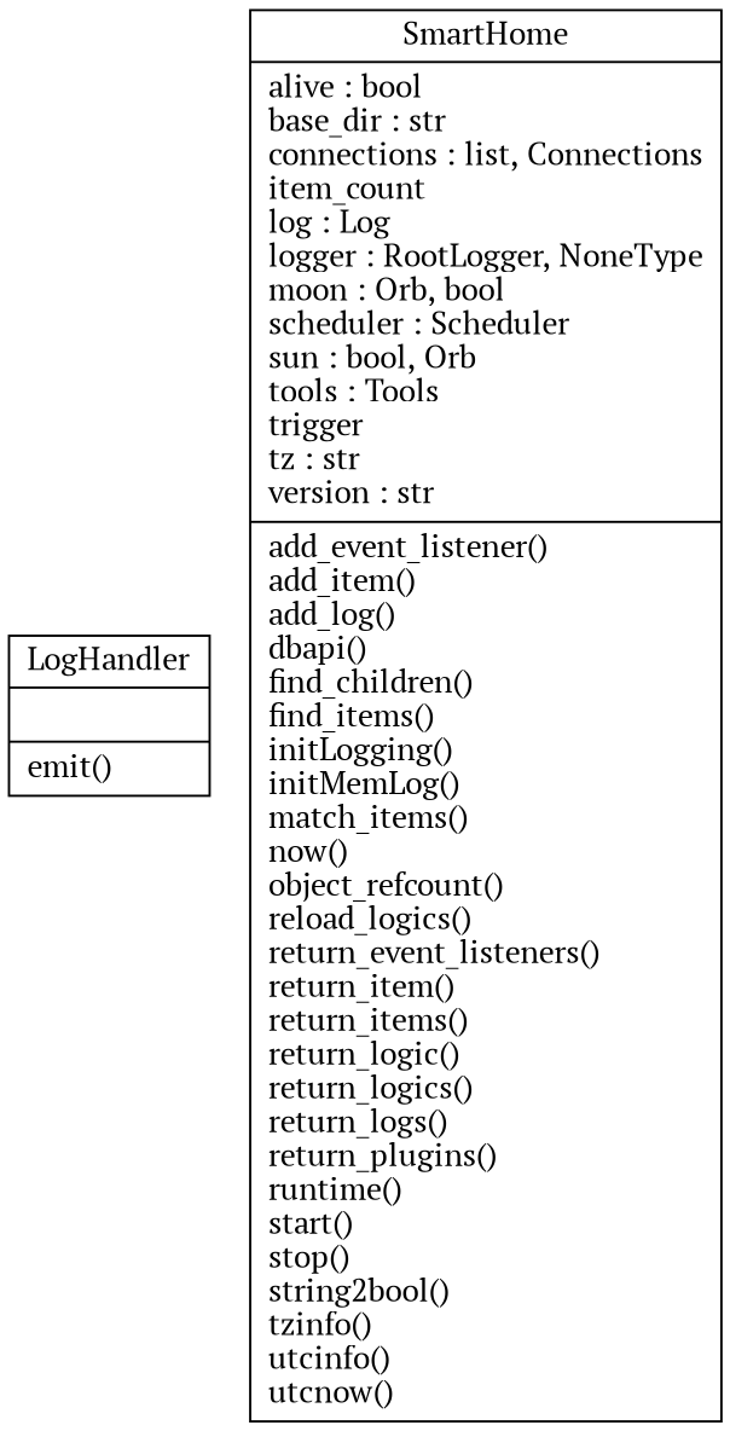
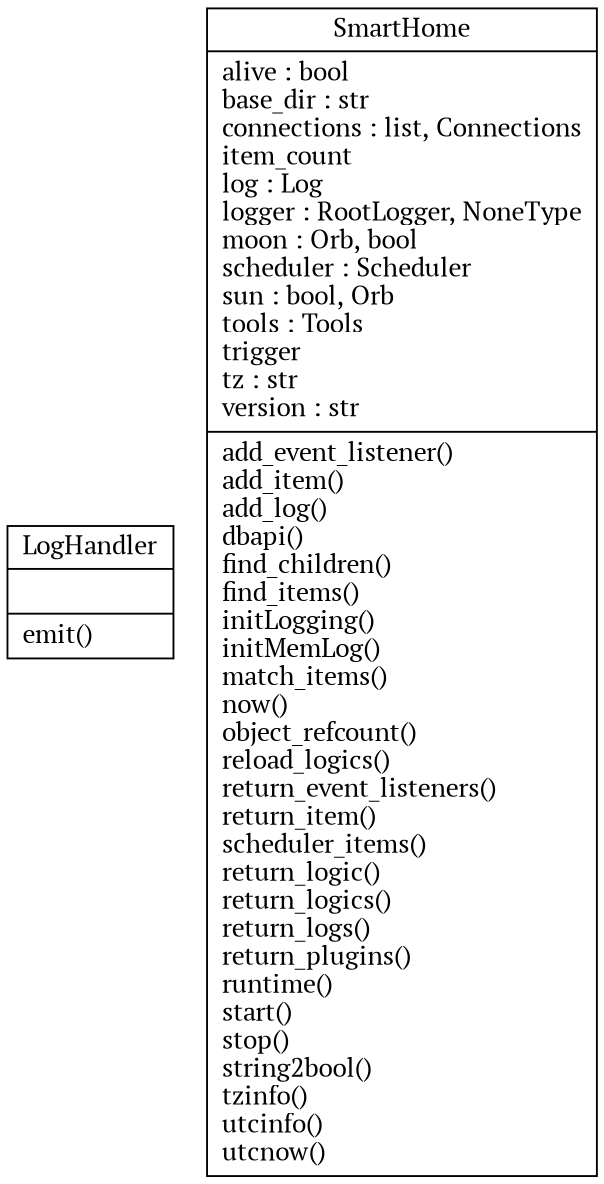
  digraph {
    rankdir=BT
    fontname="PT Serif"
    node [shape=record fontname="PT Serif"]
    n1 [label="{LogHandler|\l|emit()\l}"]
-   n2 [label="{SmartHome|alive : bool\lbase_dir : str\lconnections : list, Connections\litem_count\llog : Log\llogger : RootLogger, NoneType\lmoon : Orb, bool\lscheduler : Scheduler\lsun : bool, Orb\ltools : Tools\ltrigger\ltz : str\lversion : str\l|add_event_listener()\ladd_item()\ladd_log()\ldbapi()\lfind_children()\lfind_items()\linitLogging()\linitMemLog()\lmatch_items()\lnow()\lobject_refcount()\lreload_logics()\lreturn_event_listeners()\lreturn_item()\lreturn_items()\lreturn_logic()\lreturn_logics()\lreturn_logs()\lreturn_plugins()\lruntime()\lstart()\lstop()\lstring2bool()\ltzinfo()\lutcinfo()\lutcnow()\l}"]
+   n2 [label="{SmartHome|alive : bool\lbase_dir : str\lconnections : list, Connections\litem_count\llog : Log\llogger : RootLogger, NoneType\lmoon : Orb, bool\lscheduler : Scheduler\lsun : bool, Orb\ltools : Tools\ltrigger\ltz : str\lversion : str\l|add_event_listener()\ladd_item()\ladd_log()\ldbapi()\lfind_children()\lfind_items()\linitLogging()\linitMemLog()\lmatch_items()\lnow()\lobject_refcount()\lreload_logics()\lreturn_event_listeners()\lreturn_item()\lscheduler_items()\lreturn_logic()\lreturn_logics()\lreturn_logs()\lreturn_plugins()\lruntime()\lstart()\lstop()\lstring2bool()\ltzinfo()\lutcinfo()\lutcnow()\l}"]
  }
